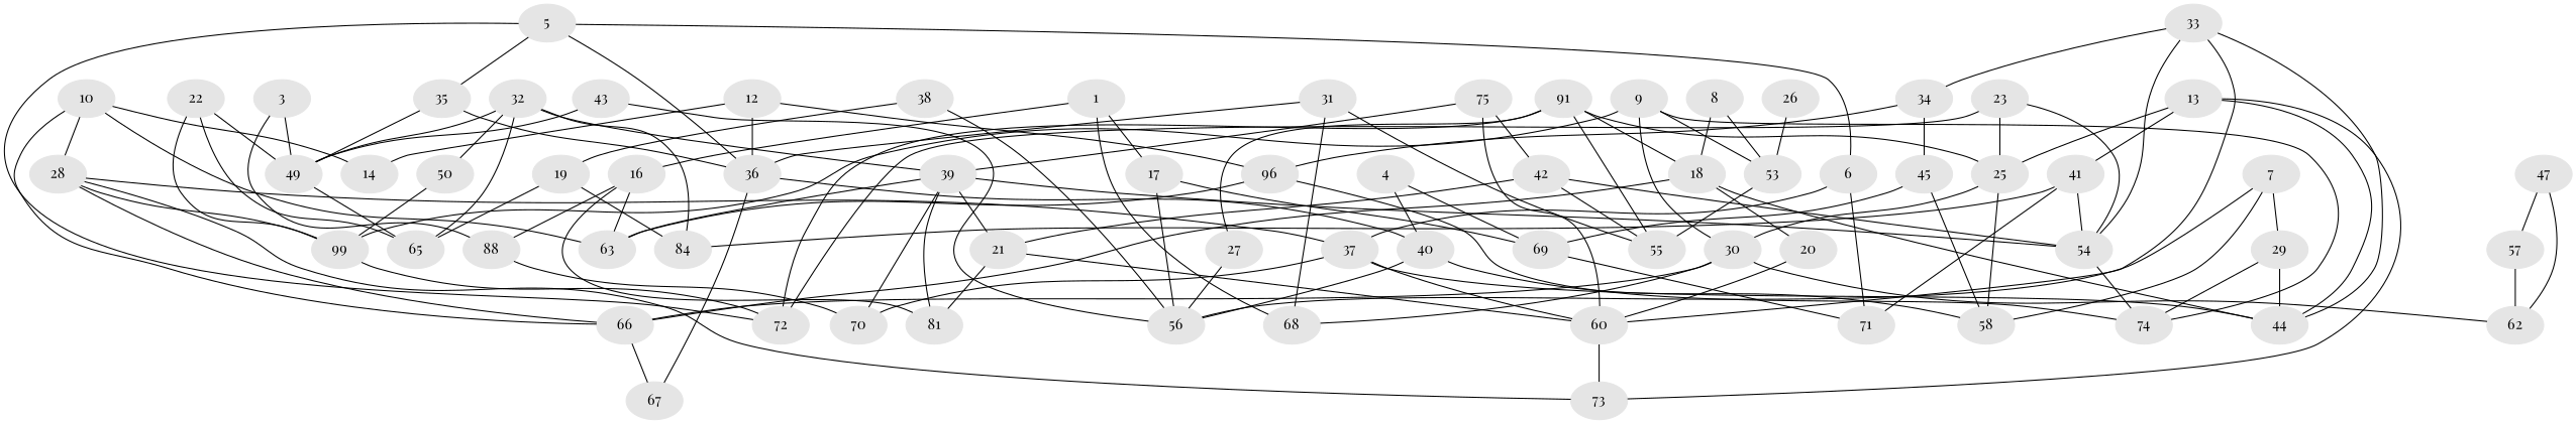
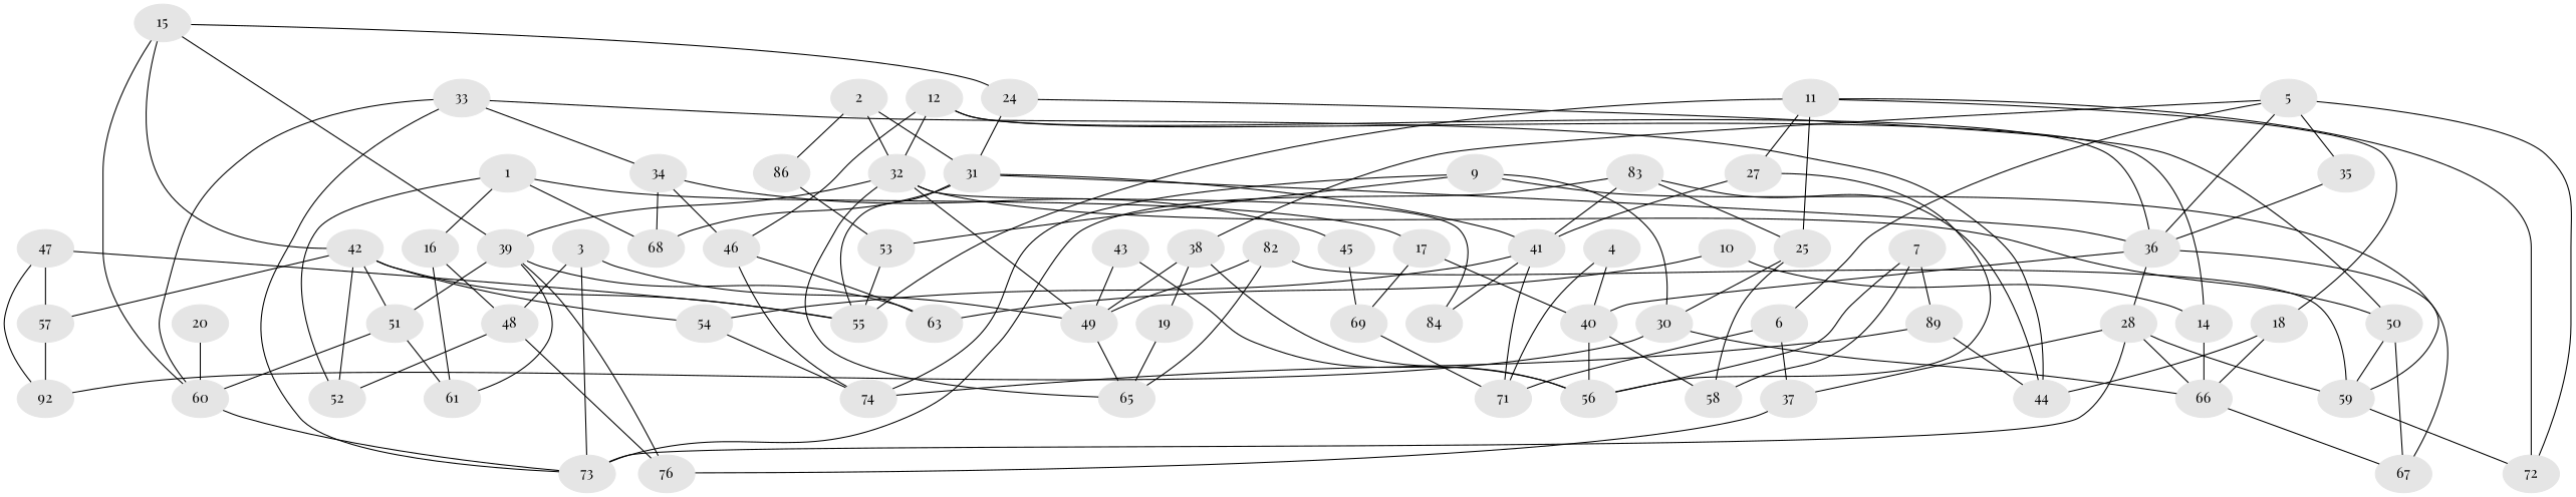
  graph {
    fontname="Playfair Display"
    node [color=gray90 fontname="Playfair Display" style=filled]
    edge [fontname="Playfair Display"]
    1
    16
    17
+   52
    68
-   48 [label=88]
+   48
    63
-   61 [label=81]
+   61
    69
    56
-   26
+   2
+   26 [label=86]
    31
    32
    53
    36
    55
    41
    49
    39
    n21 [label=84]
    65
    50
    33
    73
    44
    60
    34
    3
-   70
+   70 [label=76]
    4
    40
    58
    71
    5
    6
    35
    38
    72
    37
    67
    19
    7
-   29
+   29 [label=89]
    74
-   8
    18
    66
    20
    9
    30
-   59 [label=99]
-   62
+   59
+   62 [label=92]
    10
    14
    28
-   11 [label=91]
+   11
    25
    27
    12
-   46 [label=96]
-   13
+   46
+   13 [label=83]
    54
-   15 [label=75]
+   15
+   24
    42
-   51 [label=21]
+   51
    57
-   22
-   23
+   22 [label=82]
    45
    43
    47
    1 -- 16
    1 -- 17
+   1 -- 52
    1 -- 68
    16 -- 48
-   16 -- 63
    16 -- 61
    17 -- 69
-   17 -- 56
+   17 -- 40
+   48 -- 52
    48 -- 70
    69 -- 71
+   2 -- 26
+   2 -- 31
+   2 -- 32
    26 -- 53
    31 -- 68
    31 -- 36
    31 -- 55
+   31 -- 41
    32 -- 49
    32 -- 39
    32 -- n21
    32 -- 65
    32 -- 50
    53 -- 55
    36 -- 40
    36 -- 67
    41 -- n21
    41 -- 71
    41 -- 54
    49 -- 65
    39 -- 63
    39 -- 61
    39 -- 70
-   39 -- 54
    39 -- 51
+   50 -- 67
    50 -- 59
-   33 -- 54
+   33 -- 73
    33 -- 44
    33 -- 60
    33 -- 34
    60 -- 73
-   30 -- 68
+   34 -- 68
    34 -- 46
    34 -- 45
    3 -- 48
    3 -- 49
-   4 -- 69
+   3 -- 73
+   4 -- 71
    4 -- 40
    40 -- 56
    40 -- 58
    5 -- 36
    5 -- 6
    5 -- 35
+   5 -- 38
    5 -- 72
    6 -- 71
    6 -- 37
    35 -- 36
-   35 -- 49
+   38 -- 49
    38 -- 56
    38 -- 19
-   37 -- 44
-   37 -- 60
    37 -- 70
-   19 -- n21
    19 -- 65
    7 -- 56
    7 -- 58
    7 -- 29
    29 -- 44
    29 -- 74
-   8 -- 53
-   8 -- 18
    18 -- 44
    18 -- 66
-   18 -- 20
    66 -- 67
    20 -- 60
    9 -- 53
    9 -- 74
    9 -- 30
    9 -- 59
    30 -- 66
    30 -- 62
    59 -- 72
    10 -- 63
    10 -- 14
-   10 -- 28
-   10 -- 66
+   36 -- 28
+   14 -- 66
    28 -- 73
    28 -- 37
    28 -- 66
    28 -- 59
    11 -- 55
    11 -- 72
    11 -- 18
    11 -- 25
    11 -- 27
    25 -- 58
    25 -- 30
    27 -- 56
+   27 -- 41
+   12 -- 32
    12 -- 36
    12 -- 14
    12 -- 46
    46 -- 63
    46 -- 74
    13 -- 41
    13 -- 73
    13 -- 44
    13 -- 25
    54 -- 74
    15 -- 39
    15 -- 60
+   15 -- 24
    15 -- 42
+   24 -- 31
+   24 -- 50
+   42 -- 52
    42 -- 55
    42 -- 54
    42 -- 51
+   42 -- 57
    51 -- 61
    51 -- 60
    57 -- 62
    22 -- 49
    22 -- 65
    22 -- 59
-   23 -- 72
-   23 -- 25
-   23 -- 54
    45 -- 69
-   45 -- 58
    43 -- 56
    43 -- 49
+   47 -- 55
    47 -- 62
    47 -- 57
  }
